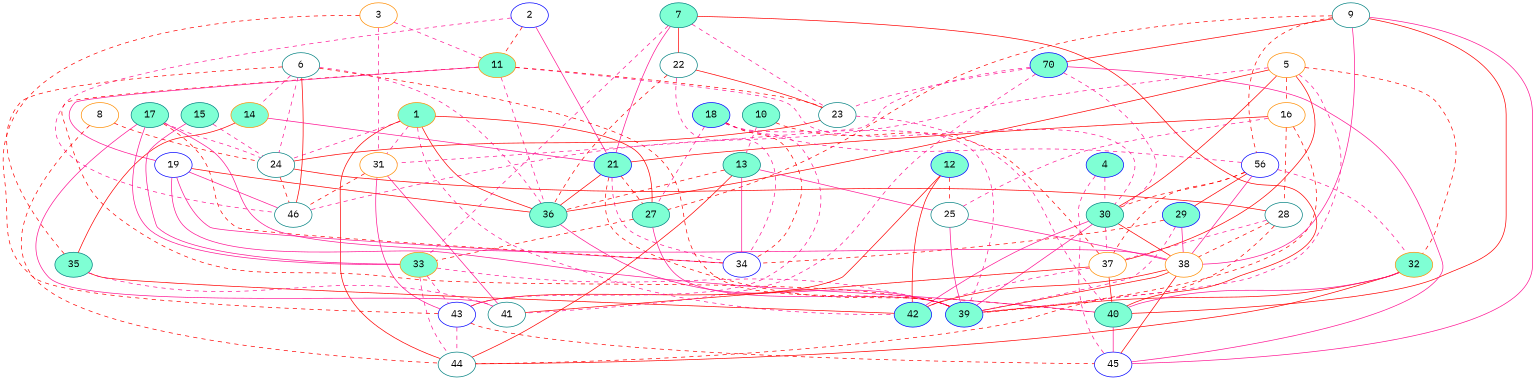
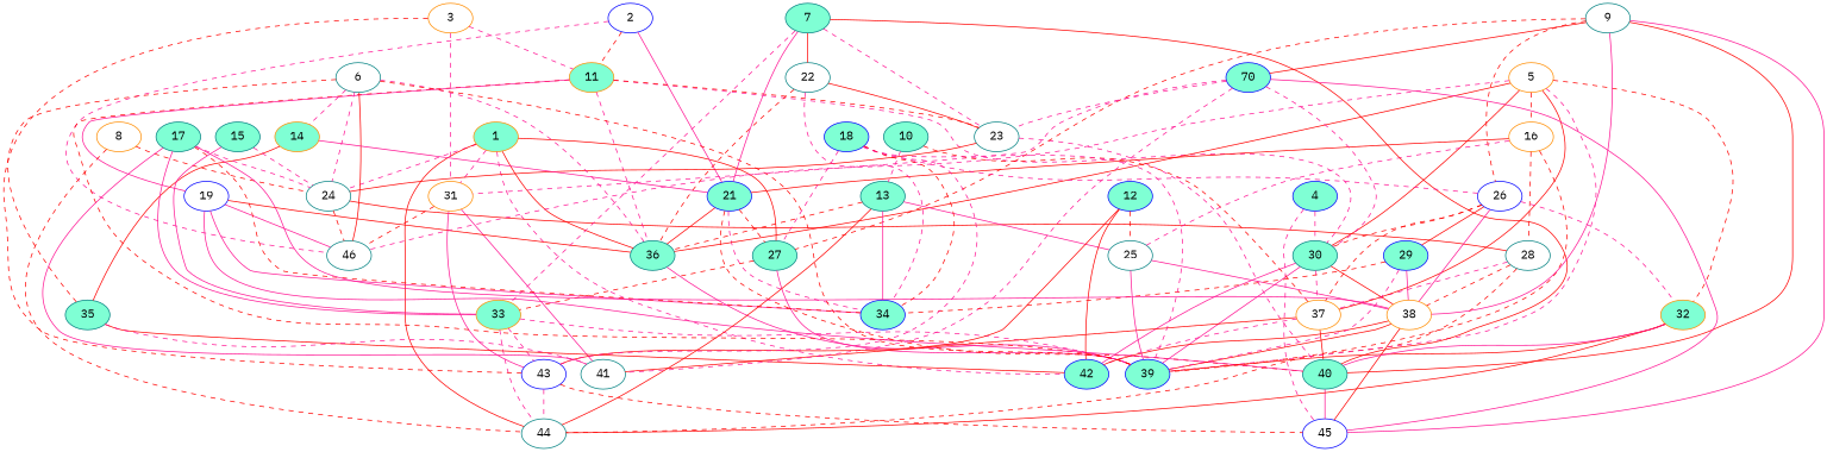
  graph {
    fontname="IBM Plex Mono"
    node [color=teal fillcolor=aquamarine fontname="IBM Plex Mono" style=filled]
    edge [color=deeppink fontname="IBM Plex Mono" style=dashed weight=1.0]
    1 [color=darkorange]
    24 [fillcolor=white]
    27
    31 [color=darkorange fillcolor=white]
    36
    42 [color=blue]
    44 [fillcolor=white]
    46 [fillcolor=white]
    28 [fillcolor=white]
    39 [color=blue]
    33 [color=darkorange]
    43 [color=blue fillcolor=white]
    41 [fillcolor=white]
    2 [color=blue fillcolor=white]
    11 [color=darkorange]
    21 [color=blue]
    30
    23 [fillcolor=white]
    19 [color=blue fillcolor=white]
    40
-   34 [color=blue fillcolor=white]
+   34 [color=blue]
    3 [color=darkorange fillcolor=white]
    45 [color=blue fillcolor=white]
    4 [color=blue]
    37 [color=darkorange fillcolor=white]
    38 [color=darkorange fillcolor=white]
    5 [color=darkorange fillcolor=white]
    16 [color=darkorange fillcolor=white]
    32 [color=darkorange]
    25 [fillcolor=white]
    6 [fillcolor=white]
    14 [color=darkorange]
    35
    7
    22 [fillcolor=white]
    8 [color=darkorange fillcolor=white]
    9 [fillcolor=white]
    n38 [color=blue label=70]
-   26 [color=blue fillcolor=white label=56]
+   26 [color=blue fillcolor=white]
    29 [color=blue]
    10
    13
    12 [color=blue]
    15
    17
    18 [color=blue]
    1 -- 24
    1 -- 27 [color=red style=solid]
    1 -- 31
    1 -- 36 [color=red style=solid]
    1 -- 42
    1 -- 44 [color=red style=solid]
    24 -- 46 [color=red]
    24 -- 28 [color=red style=solid]
    27 -- 39 [style=solid]
    27 -- 33 [color=red]
    31 -- 46 [color=red]
    31 -- 43 [style=solid]
    31 -- 41 [style=solid]
    36 -- 39 [style=solid]
    28 -- 44 [color=red]
    28 -- 37
    28 -- 38 [color=red]
    33 -- 44
    33 -- 39 [weight=2.0]
    33 -- 43
    43 -- 44
    43 -- 45 [color=red]
    2 -- 46
    2 -- 11 [color=red]
    2 -- 21 [style=solid weight=2.0]
    11 -- 36
    11 -- 39 [color=red]
    11 -- 30
    11 -- 23 [color=red]
    11 -- 19 [style=solid]
    21 -- 27 [color=red weight=2.0]
    21 -- 36 [color=red style=solid]
    21 -- 40 [color=red]
    21 -- 34
    30 -- 42 [style=solid]
    30 -- 39 [style=solid]
    30 -- 37
    30 -- 38 [color=red style=solid]
    23 -- 24 [color=red style=solid]
    23 -- 40
    19 -- 36 [color=red style=solid]
    19 -- 46 [style=solid]
    19 -- 40 [style=solid]
    19 -- 34 [style=solid]
    40 -- 45 [style=solid weight=2.0]
    3 -- 31
    3 -- 43 [color=red]
    3 -- 11
    4 -- 30
    4 -- 45
    37 -- 42
    37 -- 41 [color=red style=solid]
    37 -- 40 [color=red style=solid]
    38 -- 42 [color=red style=solid]
    38 -- 39 [color=red style=solid weight=2.0]
    38 -- 45 [color=red style=solid]
    5 -- 36 [color=red style=solid]
    5 -- 46
    5 -- 39
    5 -- 30 [color=red style=solid]
    5 -- 37 [color=red style=solid]
    5 -- 16 [color=red]
    5 -- 32 [color=red]
    16 -- 28 [color=red]
    16 -- 39 [color=red]
    16 -- 21 [color=red style=solid]
    16 -- 25
    32 -- 44 [color=red style=solid]
    32 -- 39 [color=red style=solid]
    32 -- 40 [style=solid]
    25 -- 39 [style=solid]
    25 -- 38 [style=solid]
    6 -- 24
    6 -- 36
    6 -- 46 [color=red style=solid]
    6 -- 39 [color=red]
    6 -- 14
    6 -- 35 [color=red]
    14 -- 21 [style=solid]
    14 -- 35 [color=red style=solid]
    35 -- 42 [color=red style=solid]
    35 -- 41
    7 -- 33
    7 -- 21 [style=solid]
    7 -- 23
    7 -- 40 [color=red style=solid]
    7 -- 22 [color=red style=solid]
    22 -- 36 [color=red]
    22 -- 23 [color=red style=solid]
    22 -- 34
    8 -- 24 [color=red]
    8 -- 44 [color=red]
    9 -- 27 [color=red]
    9 -- 40 [color=red style=solid]
    9 -- 45 [style=solid]
    9 -- 38 [style=solid]
    9 -- n38 [color=red style=solid]
    9 -- 26 [color=red]
    n38 -- 31
    n38 -- 41
    n38 -- 30
    n38 -- 23
    n38 -- 45 [style=solid]
    26 -- 30 [color=red]
    26 -- 37 [color=red]
    26 -- 38 [style=solid]
    26 -- 32
    26 -- 29 [color=red style=solid]
    29 -- 39
    29 -- 34 [color=red]
    29 -- 38 [style=solid]
    10 -- 37 [color=red]
    10 -- 13
    13 -- 36 [color=red]
    13 -- 44 [color=red style=solid]
    13 -- 34 [style=solid]
    13 -- 25 [style=solid]
    12 -- 42 [color=red style=solid]
    12 -- 43 [color=red style=solid]
    12 -- 25 [color=red]
    15 -- 24
    15 -- 33 [style=solid]
    17 -- 24
    17 -- 33 [style=solid]
    17 -- 41 [style=solid]
    17 -- 34 [color=red]
    17 -- 38 [style=solid]
    18 -- 27
    18 -- 39
    18 -- 43
    18 -- 34 [color=red]
    18 -- 26
  }
